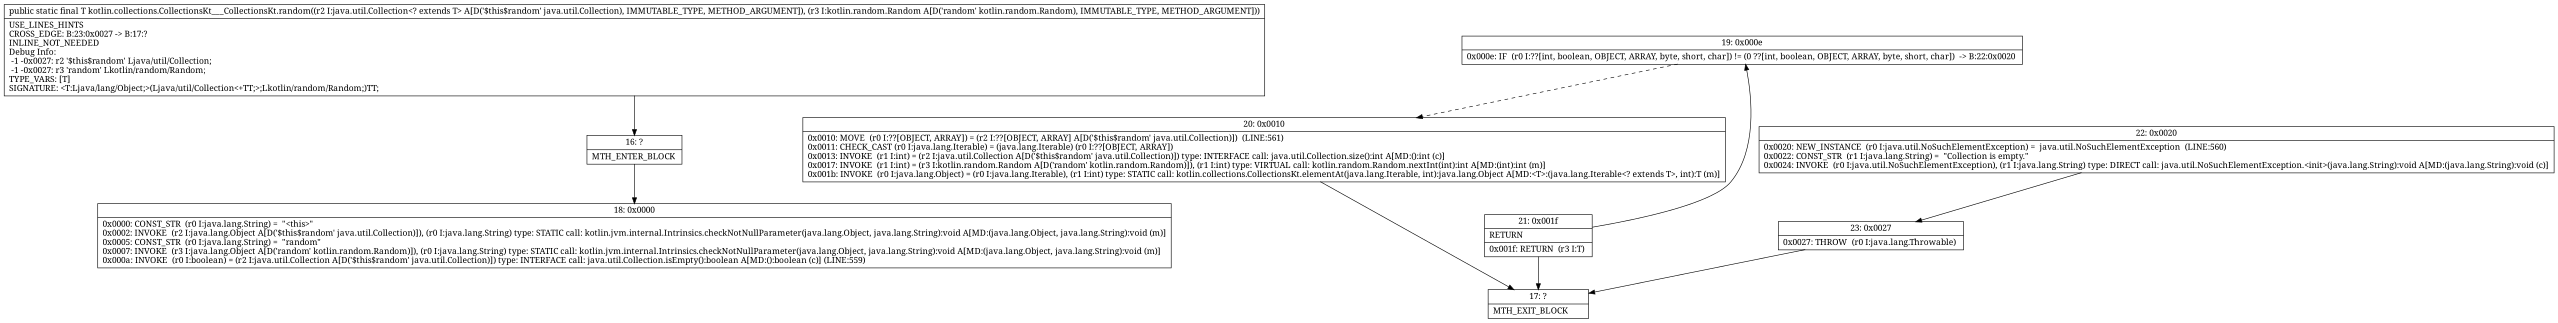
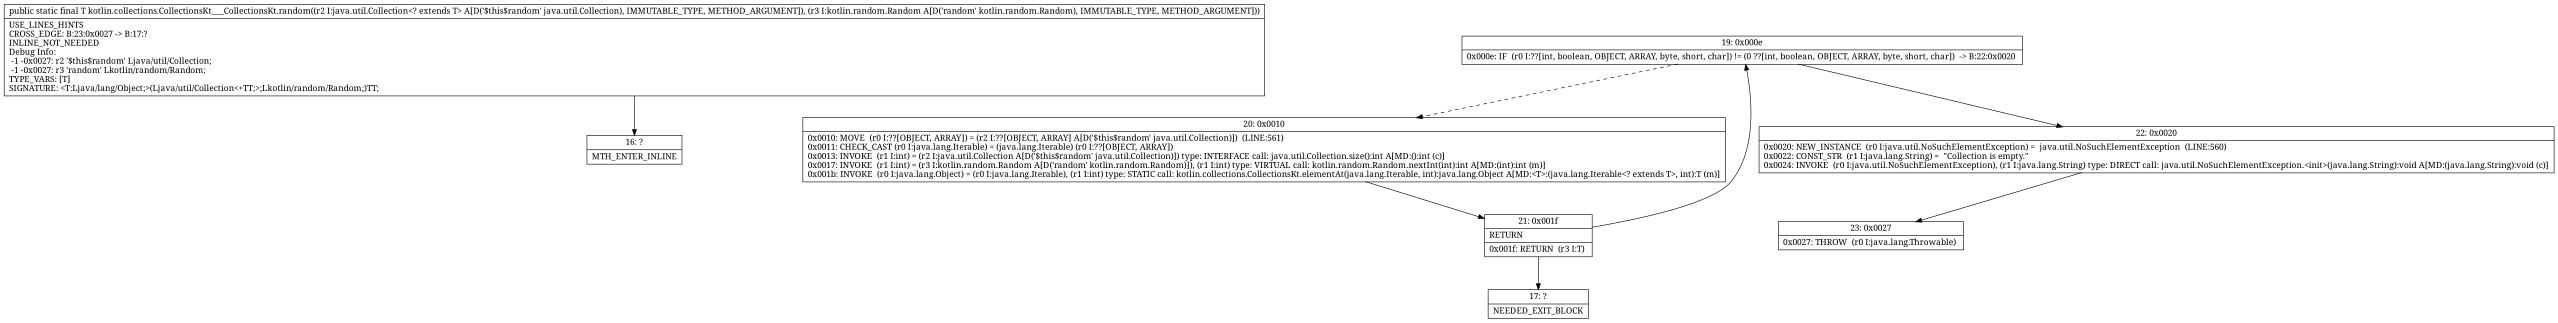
  digraph {
    fontname="Noto Serif"
    node [fontname="Noto Serif" shape=record]
    edge [fontname="Noto Serif"]
-   n1 [label="{16\:\ ?|MTH_ENTER_BLOCK\l}"]
-   n2 [label="{18\:\ 0x0000|0x0000: CONST_STR  (r0 I:java.lang.String) =  \"\<this\>\" \l0x0002: INVOKE  (r2 I:java.lang.Object A[D('$this$random' java.util.Collection)]), (r0 I:java.lang.String) type: STATIC call: kotlin.jvm.internal.Intrinsics.checkNotNullParameter(java.lang.Object, java.lang.String):void A[MD:(java.lang.Object, java.lang.String):void (m)]\l0x0005: CONST_STR  (r0 I:java.lang.String) =  \"random\" \l0x0007: INVOKE  (r3 I:java.lang.Object A[D('random' kotlin.random.Random)]), (r0 I:java.lang.String) type: STATIC call: kotlin.jvm.internal.Intrinsics.checkNotNullParameter(java.lang.Object, java.lang.String):void A[MD:(java.lang.Object, java.lang.String):void (m)]\l0x000a: INVOKE  (r0 I:boolean) = (r2 I:java.util.Collection A[D('$this$random' java.util.Collection)]) type: INTERFACE call: java.util.Collection.isEmpty():boolean A[MD:():boolean (c)] (LINE:559)\l}"]
+   n1 [label="{16\:\ ?|MTH_ENTER_INLINE\l}"]
    n3 [label="{19\:\ 0x000e|0x000e: IF  (r0 I:??[int, boolean, OBJECT, ARRAY, byte, short, char]) != (0 ??[int, boolean, OBJECT, ARRAY, byte, short, char])  \-\> B:22:0x0020 \l}"]
    n4 [label="{20\:\ 0x0010|0x0010: MOVE  (r0 I:??[OBJECT, ARRAY]) = (r2 I:??[OBJECT, ARRAY] A[D('$this$random' java.util.Collection)])  (LINE:561)\l0x0011: CHECK_CAST (r0 I:java.lang.Iterable) = (java.lang.Iterable) (r0 I:??[OBJECT, ARRAY]) \l0x0013: INVOKE  (r1 I:int) = (r2 I:java.util.Collection A[D('$this$random' java.util.Collection)]) type: INTERFACE call: java.util.Collection.size():int A[MD:():int (c)]\l0x0017: INVOKE  (r1 I:int) = (r3 I:kotlin.random.Random A[D('random' kotlin.random.Random)]), (r1 I:int) type: VIRTUAL call: kotlin.random.Random.nextInt(int):int A[MD:(int):int (m)]\l0x001b: INVOKE  (r0 I:java.lang.Object) = (r0 I:java.lang.Iterable), (r1 I:int) type: STATIC call: kotlin.collections.CollectionsKt.elementAt(java.lang.Iterable, int):java.lang.Object A[MD:\<T\>:(java.lang.Iterable\<? extends T\>, int):T (m)]\l}"]
    n5 [label="{22\:\ 0x0020|0x0020: NEW_INSTANCE  (r0 I:java.util.NoSuchElementException) =  java.util.NoSuchElementException  (LINE:560)\l0x0022: CONST_STR  (r1 I:java.lang.String) =  \"Collection is empty.\" \l0x0024: INVOKE  (r0 I:java.util.NoSuchElementException), (r1 I:java.lang.String) type: DIRECT call: java.util.NoSuchElementException.\<init\>(java.lang.String):void A[MD:(java.lang.String):void (c)]\l}"]
    n6 [label="{21\:\ 0x001f|RETURN\l|0x001f: RETURN  (r3 I:T) \l}"]
    n7 [label="{23\:\ 0x0027|0x0027: THROW  (r0 I:java.lang.Throwable) \l}"]
-   n8 [label="{17\:\ ?|MTH_EXIT_BLOCK\l}"]
+   n8 [label="{17\:\ ?|NEEDED_EXIT_BLOCK\l}"]
    n9 [label="{public static final T kotlin.collections.CollectionsKt___CollectionsKt.random((r2 I:java.util.Collection\<? extends T\> A[D('$this$random' java.util.Collection), IMMUTABLE_TYPE, METHOD_ARGUMENT]), (r3 I:kotlin.random.Random A[D('random' kotlin.random.Random), IMMUTABLE_TYPE, METHOD_ARGUMENT]))  | USE_LINES_HINTS\lCROSS_EDGE: B:23:0x0027 \-\> B:17:?\lINLINE_NOT_NEEDED\lDebug Info:\l  \-1 \-0x0027: r2 '$this$random' Ljava\/util\/Collection;\l  \-1 \-0x0027: r3 'random' Lkotlin\/random\/Random;\lTYPE_VARS: [T]\lSIGNATURE: \<T:Ljava\/lang\/Object;\>(Ljava\/util\/Collection\<+TT;\>;Lkotlin\/random\/Random;)TT;\l}"]
-   n1 -> n2
    n3 -> n4 [style=dashed]
-   n4 -> n8
+   n3 -> n5
+   n4 -> n6
    n5 -> n7
    n6 -> n3
    n6 -> n8
-   n7 -> n8
    n9 -> n1
  }
